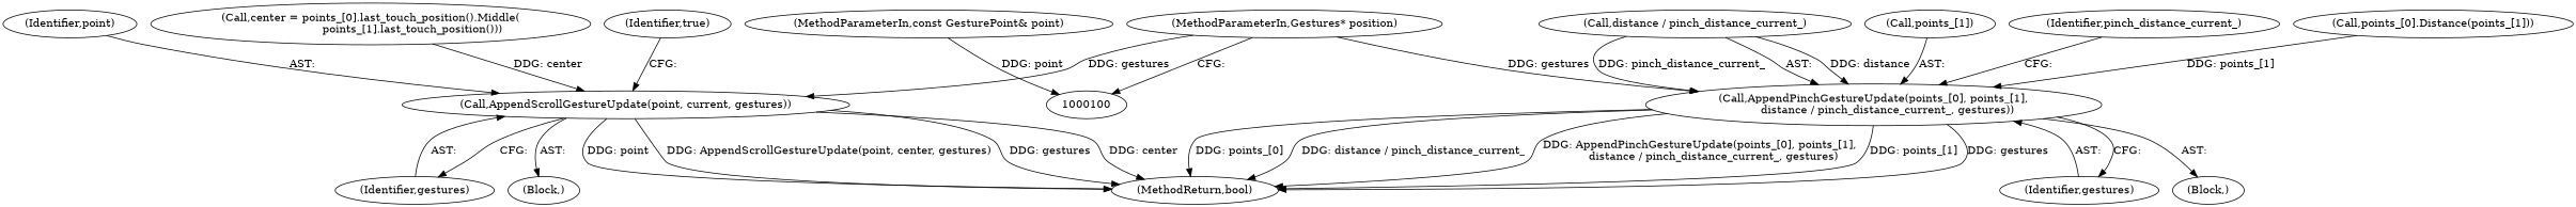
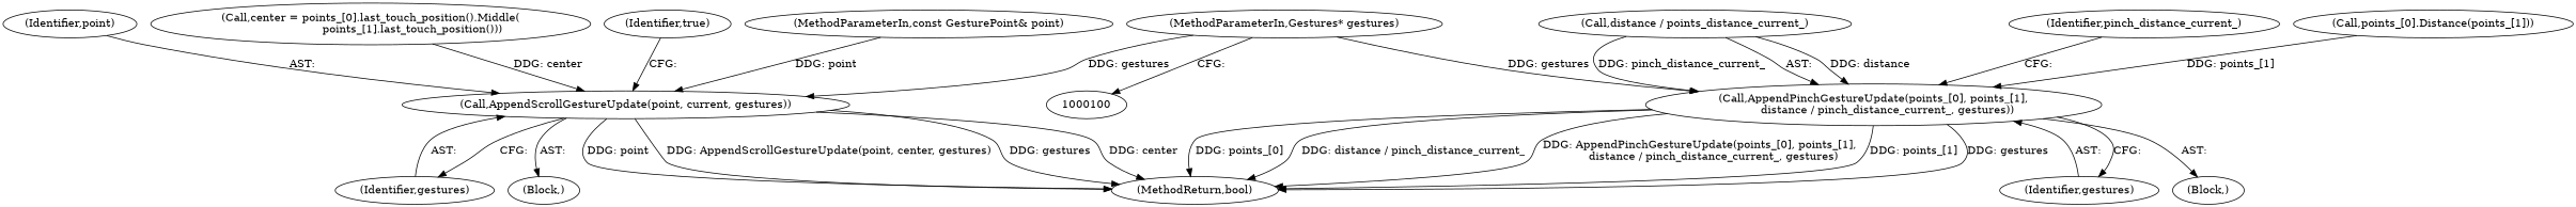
  digraph {
-   n1 [label="(MethodParameterIn,Gestures* position)"]
+   n1 [label="(MethodParameterIn,Gestures* gestures)"]
    n2 [label="(Call,AppendScrollGestureUpdate(point, current, gestures))"]
    n3 [label="(Call,AppendPinchGestureUpdate(points_[0], points_[1],\n        distance / pinch_distance_current_, gestures))"]
    1000100
    n5 [label="(MethodReturn,bool)"]
    n6 [label="(Block,)"]
    n7 [label="(Identifier,gestures)"]
    n8 [label="(Identifier,gestures)"]
    n9 [label="(Block,)"]
-   n10 [label="(Call,distance / pinch_distance_current_)"]
+   n10 [label="(Call,distance / points_distance_current_)"]
    n11 [label="(Identifier,point)"]
-   n12 [label="(Call,points_[1])"]
    n13 [label="(Identifier,pinch_distance_current_)"]
    n14 [label="(Call,center = points_[0].last_touch_position().Middle(\n                        points_[1].last_touch_position()))"]
    n15 [label="(MethodParameterIn,const GesturePoint& point)"]
    n16 [label="(Call,points_[0].Distance(points_[1]))"]
    n17 [label="(Identifier,true)"]
    n1 -> n2 [label="DDG: gestures"]
    n1 -> n3 [label="DDG: gestures"]
    n1 -> 1000100 [label="CFG: "]
    n2 -> n5 [label="DDG: point"]
    n2 -> n5 [label="DDG: AppendScrollGestureUpdate(point, center, gestures)"]
    n2 -> n5 [label="DDG: gestures"]
    n2 -> n5 [label="DDG: center"]
    n2 -> n6 [label="AST: "]
    n2 -> n7 [label="CFG: "]
    n3 -> n5 [label="DDG: gestures"]
    n3 -> n5 [label="DDG: points_[0]"]
    n3 -> n5 [label="DDG: distance / pinch_distance_current_"]
    n3 -> n5 [label="DDG: AppendPinchGestureUpdate(points_[0], points_[1],\n        distance / pinch_distance_current_, gestures)"]
    n3 -> n5 [label="DDG: points_[1]"]
    n3 -> n8 [label="CFG: "]
    n3 -> n9 [label="AST: "]
    n7 -> n2 [label="AST: "]
    n8 -> n3 [label="AST: "]
    n10 -> n3 [label="AST: "]
    n10 -> n3 [label="DDG: distance"]
    n10 -> n3 [label="DDG: pinch_distance_current_"]
    n11 -> n2 [label="AST: "]
-   n12 -> n3 [label="AST: "]
    n13 -> n3 [label="CFG: "]
    n14 -> n2 [label="DDG: center"]
-   n15 -> 1000100 [label="DDG: point"]
+   n15 -> n2 [label="DDG: point"]
    n16 -> n3 [label="DDG: points_[1]"]
    n17 -> n2 [label="CFG: "]
  }
